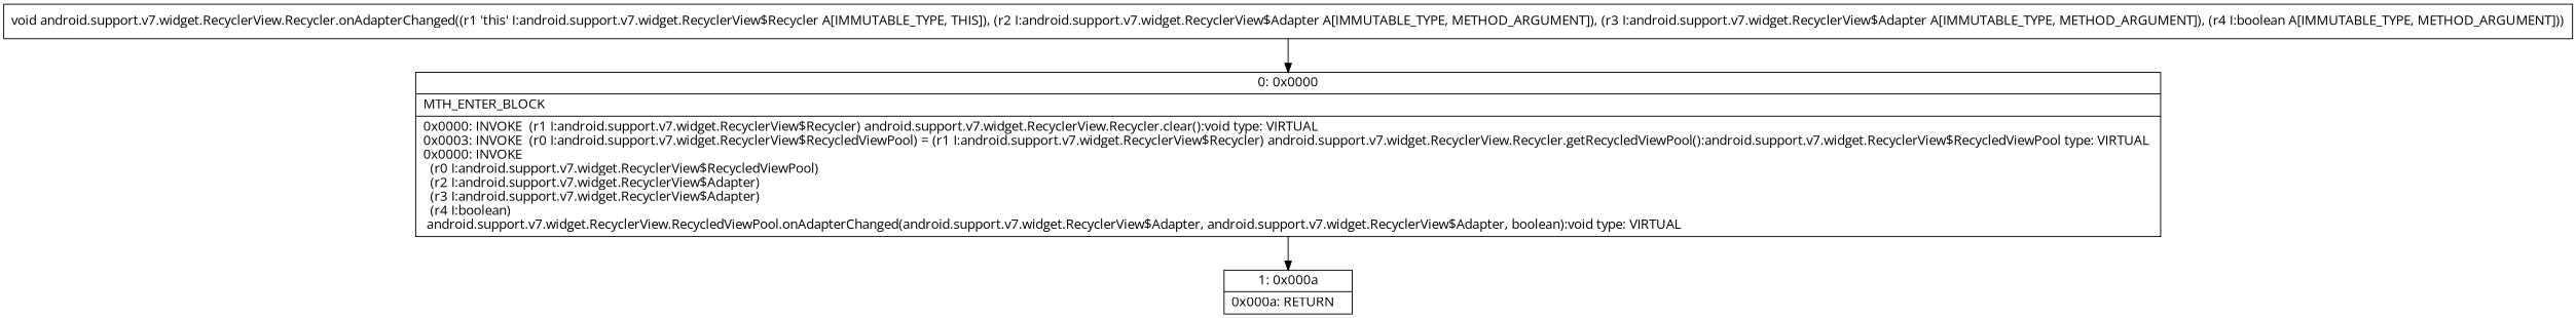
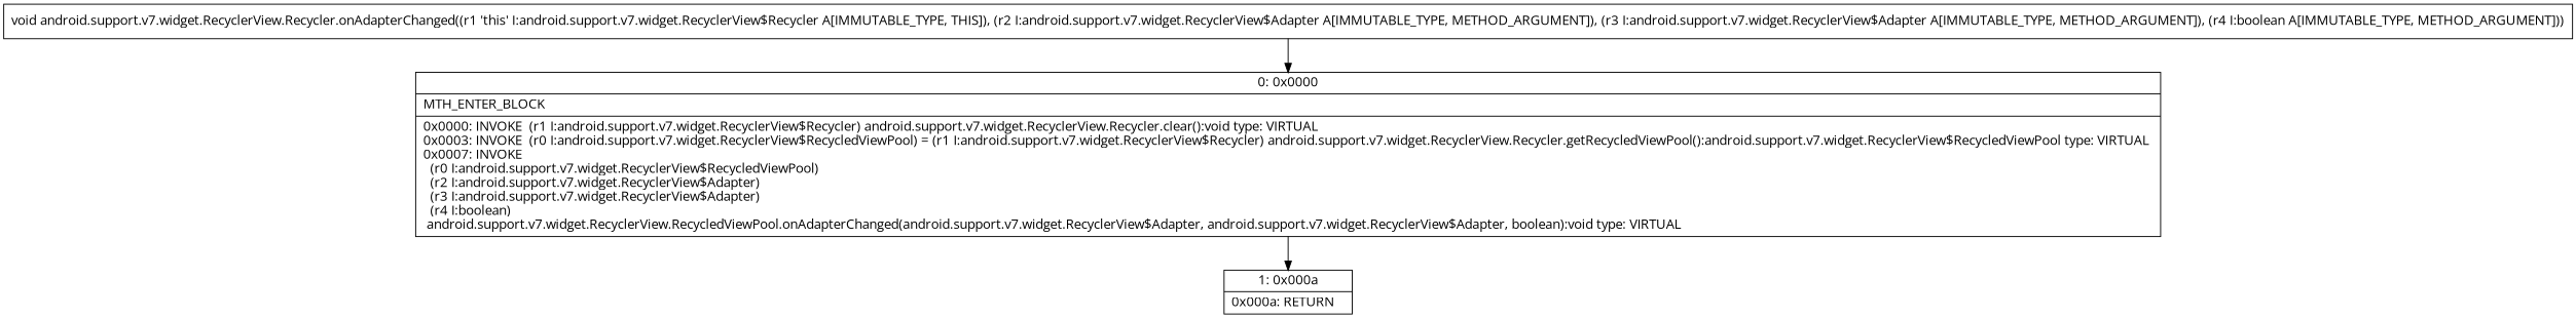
  digraph {
    fontname="Open Sans"
    node [shape=record fontname="Open Sans"]
    edge [fontname="Open Sans"]
-   n1 [label="{0\:\ 0x0000|MTH_ENTER_BLOCK\l|0x0000: INVOKE  (r1 I:android.support.v7.widget.RecyclerView$Recycler) android.support.v7.widget.RecyclerView.Recycler.clear():void type: VIRTUAL \l0x0003: INVOKE  (r0 I:android.support.v7.widget.RecyclerView$RecycledViewPool) = (r1 I:android.support.v7.widget.RecyclerView$Recycler) android.support.v7.widget.RecyclerView.Recycler.getRecycledViewPool():android.support.v7.widget.RecyclerView$RecycledViewPool type: VIRTUAL \l0x0000: INVOKE  \l  (r0 I:android.support.v7.widget.RecyclerView$RecycledViewPool)\l  (r2 I:android.support.v7.widget.RecyclerView$Adapter)\l  (r3 I:android.support.v7.widget.RecyclerView$Adapter)\l  (r4 I:boolean)\l android.support.v7.widget.RecyclerView.RecycledViewPool.onAdapterChanged(android.support.v7.widget.RecyclerView$Adapter, android.support.v7.widget.RecyclerView$Adapter, boolean):void type: VIRTUAL \l}"]
+   n1 [label="{0\:\ 0x0000|MTH_ENTER_BLOCK\l|0x0000: INVOKE  (r1 I:android.support.v7.widget.RecyclerView$Recycler) android.support.v7.widget.RecyclerView.Recycler.clear():void type: VIRTUAL \l0x0003: INVOKE  (r0 I:android.support.v7.widget.RecyclerView$RecycledViewPool) = (r1 I:android.support.v7.widget.RecyclerView$Recycler) android.support.v7.widget.RecyclerView.Recycler.getRecycledViewPool():android.support.v7.widget.RecyclerView$RecycledViewPool type: VIRTUAL \l0x0007: INVOKE  \l  (r0 I:android.support.v7.widget.RecyclerView$RecycledViewPool)\l  (r2 I:android.support.v7.widget.RecyclerView$Adapter)\l  (r3 I:android.support.v7.widget.RecyclerView$Adapter)\l  (r4 I:boolean)\l android.support.v7.widget.RecyclerView.RecycledViewPool.onAdapterChanged(android.support.v7.widget.RecyclerView$Adapter, android.support.v7.widget.RecyclerView$Adapter, boolean):void type: VIRTUAL \l}"]
    n2 [label="{1\:\ 0x000a|0x000a: RETURN   \l}"]
    n3 [label="{void android.support.v7.widget.RecyclerView.Recycler.onAdapterChanged((r1 'this' I:android.support.v7.widget.RecyclerView$Recycler A[IMMUTABLE_TYPE, THIS]), (r2 I:android.support.v7.widget.RecyclerView$Adapter A[IMMUTABLE_TYPE, METHOD_ARGUMENT]), (r3 I:android.support.v7.widget.RecyclerView$Adapter A[IMMUTABLE_TYPE, METHOD_ARGUMENT]), (r4 I:boolean A[IMMUTABLE_TYPE, METHOD_ARGUMENT])) }"]
    n1 -> n2
    n3 -> n1
  }
